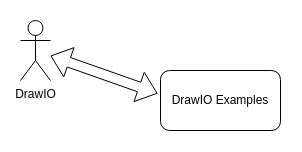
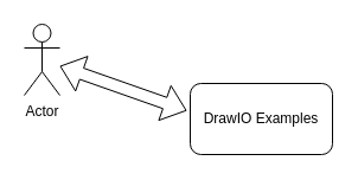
  <mxCell id="0" />
  <mxCell id="1" parent="0" />
  <mxCell id="2" value="DrawIO Examples" style="whiteSpace=wrap;html=1;rounded=1;" vertex="1" parent="1"><mxGeometry x="160" y="70" width="120" height="60" as="geometry" /></mxCell>
- <mxCell id="3" value="DrawIO" style="shape=umlActor;verticalLabelPosition=bottom;verticalAlign=top;html=1;outlineConnect=0;" vertex="1" parent="1"><mxGeometry x="20" y="20" width="30" height="60" as="geometry" /></mxCell>
+ <mxCell id="3" value="Actor" style="shape=umlActor;verticalLabelPosition=bottom;verticalAlign=top;html=1;outlineConnect=0;" vertex="1" parent="1"><mxGeometry x="20" y="20" width="30" height="60" as="geometry" /></mxCell>
  <mxCell id="4" value="" style="shape=flexArrow;endArrow=classic;startArrow=classic;html=1;entryX=-0.025;entryY=0.383;entryDx=0;entryDy=0;entryPerimeter=0;" edge="1" parent="1" source="3" target="2"><mxGeometry width="100" height="100" relative="1" as="geometry"><mxPoint x="280" y="400" as="sourcePoint" /><mxPoint x="380" y="300" as="targetPoint" /></mxGeometry></mxCell>
